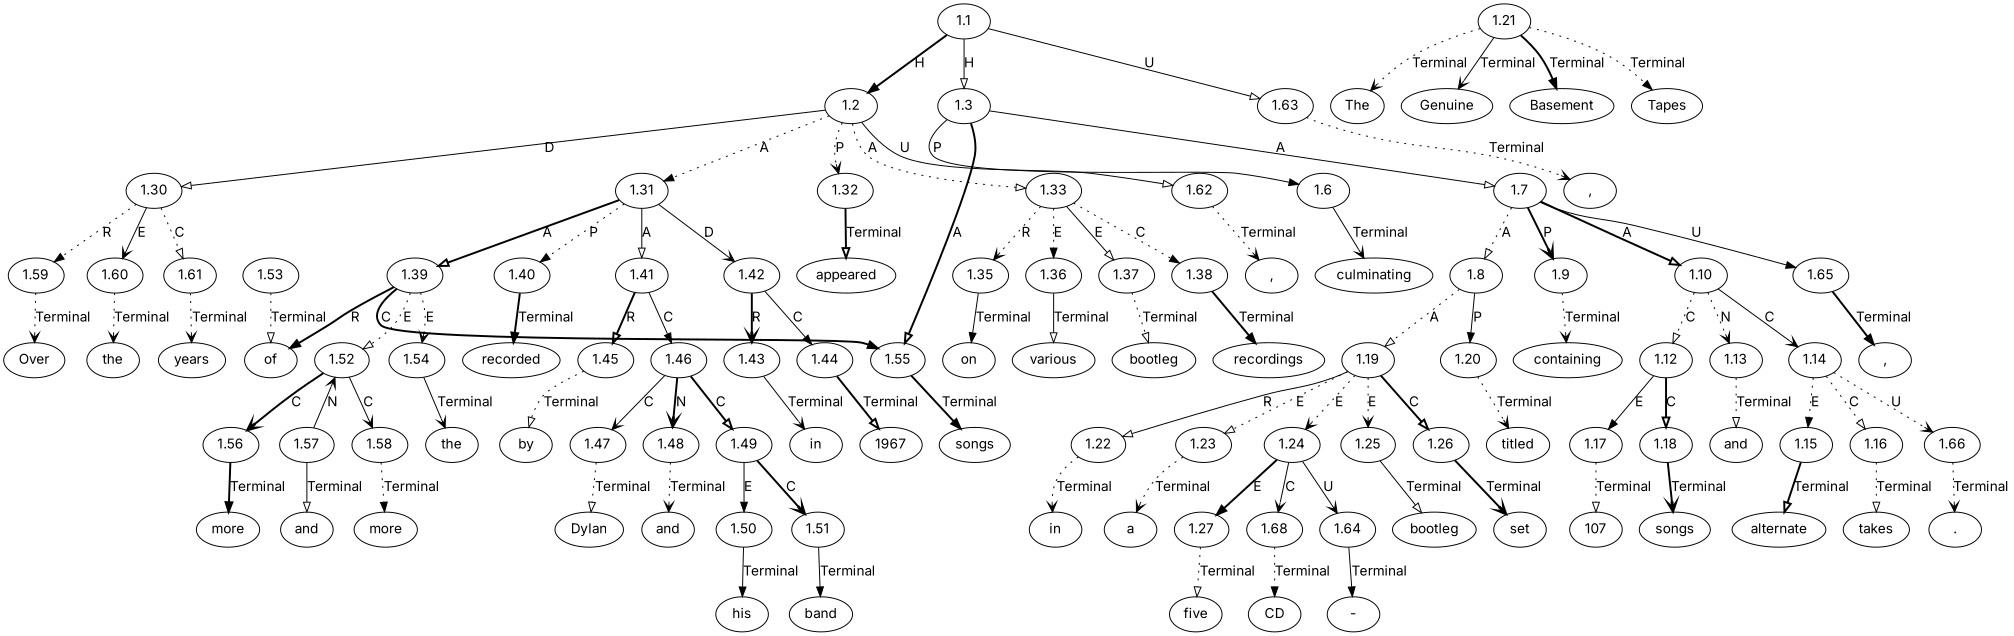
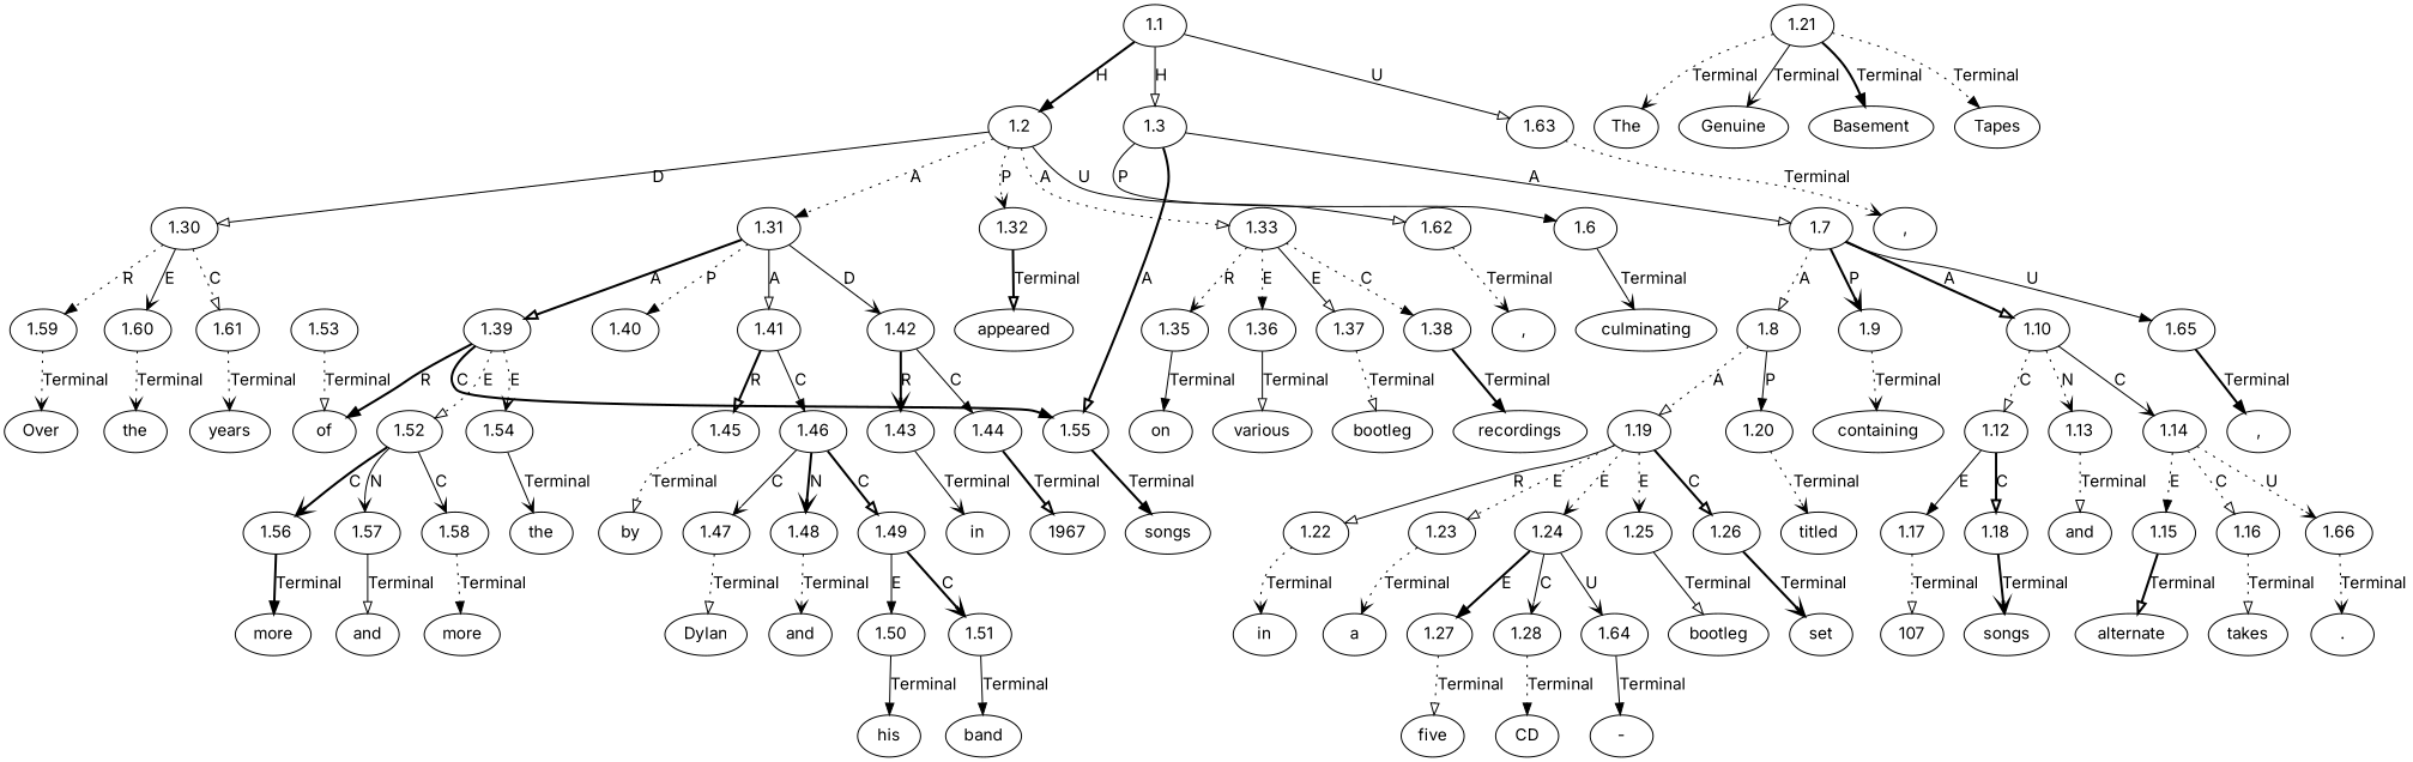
  digraph {
    fontname=Inter
    node [fontname=Inter ordering=out]
    edge [arrowhead=vee fontname=Inter ordering=out style=dotted]
    n1 [label=Over]
    n2 [label=songs]
-   n3 [label=recorded]
    n4 [label=by]
    n5 [label=Dylan]
    n6 [label=and]
    n7 [label=his]
    n8 [label=band]
    n9 [label=in]
    n10 [label=1967]
    n11 [label=appeared]
    n12 [label=the]
    n13 [label=on]
    n14 [label=various]
    n15 [label=bootleg]
    n16 [label=recordings]
    n17 [label=","]
    n18 [label=culminating]
    n19 [label=in]
    n20 [label=a]
    n21 [label=five]
    n22 [label="-"]
    n23 [label=years]
    n24 [label=CD]
    n25 [label=bootleg]
    n26 [label=set]
    n27 [label=titled]
    n28 [label=The]
    n29 [label=Genuine]
    n30 [label=Basement]
    n31 [label=Tapes]
    n32 [label=","]
    n33 [label=containing]
    n34 [label=","]
    n35 [label=107]
    n36 [label=songs]
    n37 [label=and]
    n38 [label=alternate]
    n39 [label=takes]
    n40 [label="."]
    n41 [label=more]
    n42 [label=and]
    n43 [label=more]
    n44 [label=of]
    n45 [label=the]
    n46 [label=1.1]
    n47 [label=1.2]
    n48 [label=1.3]
    n49 [label=1.63]
    n50 [label=1.30]
    n51 [label=1.31]
    n52 [label=1.32]
    n53 [label=1.33]
    n54 [label=1.62]
    n55 [label=1.6]
    n56 [label=1.7]
    n57 [label=1.55]
    n58 [label=1.59]
    n59 [label=1.60]
    n60 [label=1.61]
    n61 [label=1.39]
    n62 [label=1.40]
    n63 [label=1.41]
    n64 [label=1.42]
    n65 [label=1.35]
    n66 [label=1.36]
    n67 [label=1.37]
    n68 [label=1.38]
    n69 [label=1.8]
    n70 [label=1.9]
    n71 [label=1.10]
    n72 [label=1.65]
    n73 [label=1.19]
    n74 [label=1.20]
    n75 [label=1.12]
    n76 [label=1.13]
    n77 [label=1.14]
    n78 [label=1.22]
    n79 [label=1.23]
    n80 [label=1.24]
    n81 [label=1.25]
    n82 [label=1.26]
    n83 [label=1.21]
    n84 [label=1.17]
    n85 [label=1.18]
    n86 [label=1.15]
    n87 [label=1.16]
    n88 [label=1.66]
    n89 [label=1.27]
-   n90 [label=1.68]
+   n90 [label=1.28]
    n91 [label=1.64]
    n92 [label=1.52]
    n93 [label=1.54]
    n94 [label=1.45]
    n95 [label=1.46]
    n96 [label=1.43]
    n97 [label=1.44]
    n98 [label=1.56]
    n99 [label=1.57]
    n100 [label=1.58]
    n101 [label=1.53]
    n102 [label=1.47]
    n103 [label=1.48]
    n104 [label=1.49]
    n105 [label=1.50]
    n106 [label=1.51]
    n46 -> n47 [arrowhead=normal label=H style=bold]
    n46 -> n48 [arrowhead=onormal label=H style=solid]
    n46 -> n49 [arrowhead=onormal label=U style=solid]
    n47 -> n50 [arrowhead=onormal label=D style=solid]
    n47 -> n51 [arrowhead=normal label=A]
    n47 -> n52 [label=P]
    n47 -> n53 [arrowhead=onormal label=A]
    n47 -> n54 [arrowhead=onormal label=U style=solid]
    n48 -> n55 [arrowhead=normal label=P style=solid]
    n48 -> n56 [arrowhead=onormal label=A style=solid]
    n48 -> n57 [arrowhead=onormal label=A style=bold]
    n49 -> n17 [label=Terminal]
    n50 -> n58 [arrowhead=normal label=R]
    n50 -> n59 [label=E style=solid]
    n50 -> n60 [arrowhead=onormal label=C]
    n51 -> n61 [arrowhead=onormal label=A style=bold]
    n51 -> n62 [arrowhead=normal label=P]
    n51 -> n63 [arrowhead=onormal label=A style=solid]
    n51 -> n64 [label=D style=solid]
    n52 -> n11 [arrowhead=onormal label=Terminal style=bold]
    n53 -> n65 [label=R]
    n53 -> n66 [arrowhead=normal label=E]
    n53 -> n67 [arrowhead=onormal label=E style=solid]
    n53 -> n68 [arrowhead=normal label=C]
    n54 -> n34 [label=Terminal]
    n55 -> n18 [label=Terminal style=solid]
    n56 -> n69 [arrowhead=onormal label=A]
    n56 -> n70 [label=P style=bold]
    n56 -> n71 [arrowhead=onormal label=A style=bold]
    n56 -> n72 [arrowhead=normal label=U style=solid]
    n57 -> n2 [arrowhead=normal label=Terminal style=bold]
    n58 -> n1 [label=Terminal]
    n59 -> n12 [label=Terminal]
    n60 -> n23 [label=Terminal]
    n61 -> n44 [arrowhead=normal label=R style=bold]
    n61 -> n57 [arrowhead=normal label=C style=bold]
    n61 -> n92 [arrowhead=onormal label=E]
    n61 -> n93 [label=E]
-   n62 -> n3 [arrowhead=normal label=Terminal style=bold]
    n63 -> n94 [arrowhead=onormal label=R style=bold]
    n63 -> n95 [arrowhead=normal label=C style=solid]
    n64 -> n96 [label=R style=bold]
    n64 -> n97 [arrowhead=normal label=C style=solid]
    n65 -> n13 [arrowhead=normal label=Terminal style=solid]
    n66 -> n14 [arrowhead=onormal label=Terminal style=solid]
    n67 -> n15 [arrowhead=onormal label=Terminal]
    n68 -> n16 [arrowhead=normal label=Terminal style=bold]
    n69 -> n73 [arrowhead=onormal label=A]
    n69 -> n74 [arrowhead=normal label=P style=solid]
    n70 -> n33 [label=Terminal]
    n71 -> n75 [arrowhead=onormal label=C]
    n71 -> n76 [label=N]
    n71 -> n77 [label=C style=solid]
    n72 -> n32 [arrowhead=normal label=Terminal style=bold]
    n73 -> n78 [arrowhead=onormal label=R style=solid]
    n73 -> n79 [arrowhead=onormal label=E]
    n73 -> n80 [label=E]
    n73 -> n81 [label=E]
    n73 -> n82 [arrowhead=onormal label=C style=bold]
    n74 -> n27 [label=Terminal]
    n75 -> n84 [arrowhead=normal label=E style=solid]
    n75 -> n85 [arrowhead=onormal label=C style=bold]
    n76 -> n37 [arrowhead=onormal label=Terminal]
    n77 -> n86 [arrowhead=normal label=E]
    n77 -> n87 [arrowhead=onormal label=C]
    n77 -> n88 [label=U]
    n78 -> n19 [label=Terminal]
    n79 -> n20 [label=Terminal]
    n80 -> n89 [arrowhead=normal label=E style=bold]
    n80 -> n90 [label=C style=solid]
    n80 -> n91 [label=U style=solid]
    n81 -> n25 [arrowhead=onormal label=Terminal style=solid]
    n82 -> n26 [label=Terminal style=bold]
    n83 -> n28 [label=Terminal]
    n83 -> n29 [label=Terminal style=solid]
    n83 -> n30 [arrowhead=normal label=Terminal style=bold]
    n83 -> n31 [arrowhead=normal label=Terminal]
    n84 -> n35 [arrowhead=onormal label=Terminal]
    n85 -> n36 [label=Terminal style=bold]
    n86 -> n38 [arrowhead=onormal label=Terminal style=bold]
    n87 -> n39 [arrowhead=onormal label=Terminal]
    n88 -> n40 [label=Terminal]
    n89 -> n21 [arrowhead=onormal label=Terminal]
    n90 -> n24 [arrowhead=normal label=Terminal]
    n91 -> n22 [arrowhead=normal label=Terminal style=solid]
    n92 -> n98 [label=C style=bold]
-   n99 -> n92 [label=N style=solid]
+   n92 -> n99 [label=N style=solid]
    n92 -> n100 [label=C style=solid]
    n93 -> n45 [label=Terminal style=solid]
    n94 -> n4 [arrowhead=onormal label=Terminal]
    n95 -> n102 [label=C style=solid]
    n95 -> n103 [label=N style=bold]
    n95 -> n104 [arrowhead=onormal label=C style=bold]
    n96 -> n9 [label=Terminal style=solid]
    n97 -> n10 [arrowhead=onormal label=Terminal style=bold]
    n98 -> n41 [arrowhead=normal label=Terminal style=bold]
    n99 -> n42 [arrowhead=onormal label=Terminal style=solid]
    n100 -> n43 [arrowhead=normal label=Terminal]
    n101 -> n44 [arrowhead=onormal label=Terminal]
    n102 -> n5 [arrowhead=onormal label=Terminal]
    n103 -> n6 [label=Terminal]
    n104 -> n105 [arrowhead=normal label=E style=solid]
    n104 -> n106 [label=C style=bold]
    n105 -> n7 [arrowhead=normal label=Terminal style=solid]
    n106 -> n8 [arrowhead=normal label=Terminal style=solid]
  }
